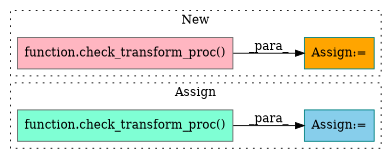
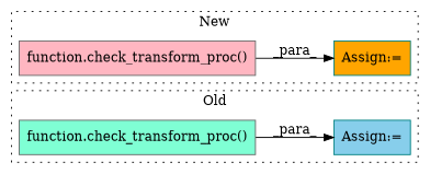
  digraph {
    rankdir=LR
    fontname="DejaVu Serif"
    node [a=75 l="21,1" shape=box style=filled color=gray40 fontname="DejaVu Serif"]
    edge [fontname="DejaVu Serif"]
    n1 [label="function.check_transform_proc()" s="937,974" fillcolor=aquamarine]
    n2 [a=68 l=3 label="Assign:=" s=934 fillcolor=skyblue color=teal]
    n3 [label="function.check_transform_proc()" s="447,514" fillcolor=lightpink]
    n4 [a=68 l=3 label="Assign:=" s=444 fillcolor=orange color=teal]
    subgraph cluster_1 {
-     label=Assign
+     label=Old
      style=dotted
      n1
      n2
    }
    subgraph cluster_2 {
      label=New
      style=dotted
      n3
      n4
    }
    n1 -> n2 [label=_para_]
    n3 -> n4 [label=_para_]
  }
